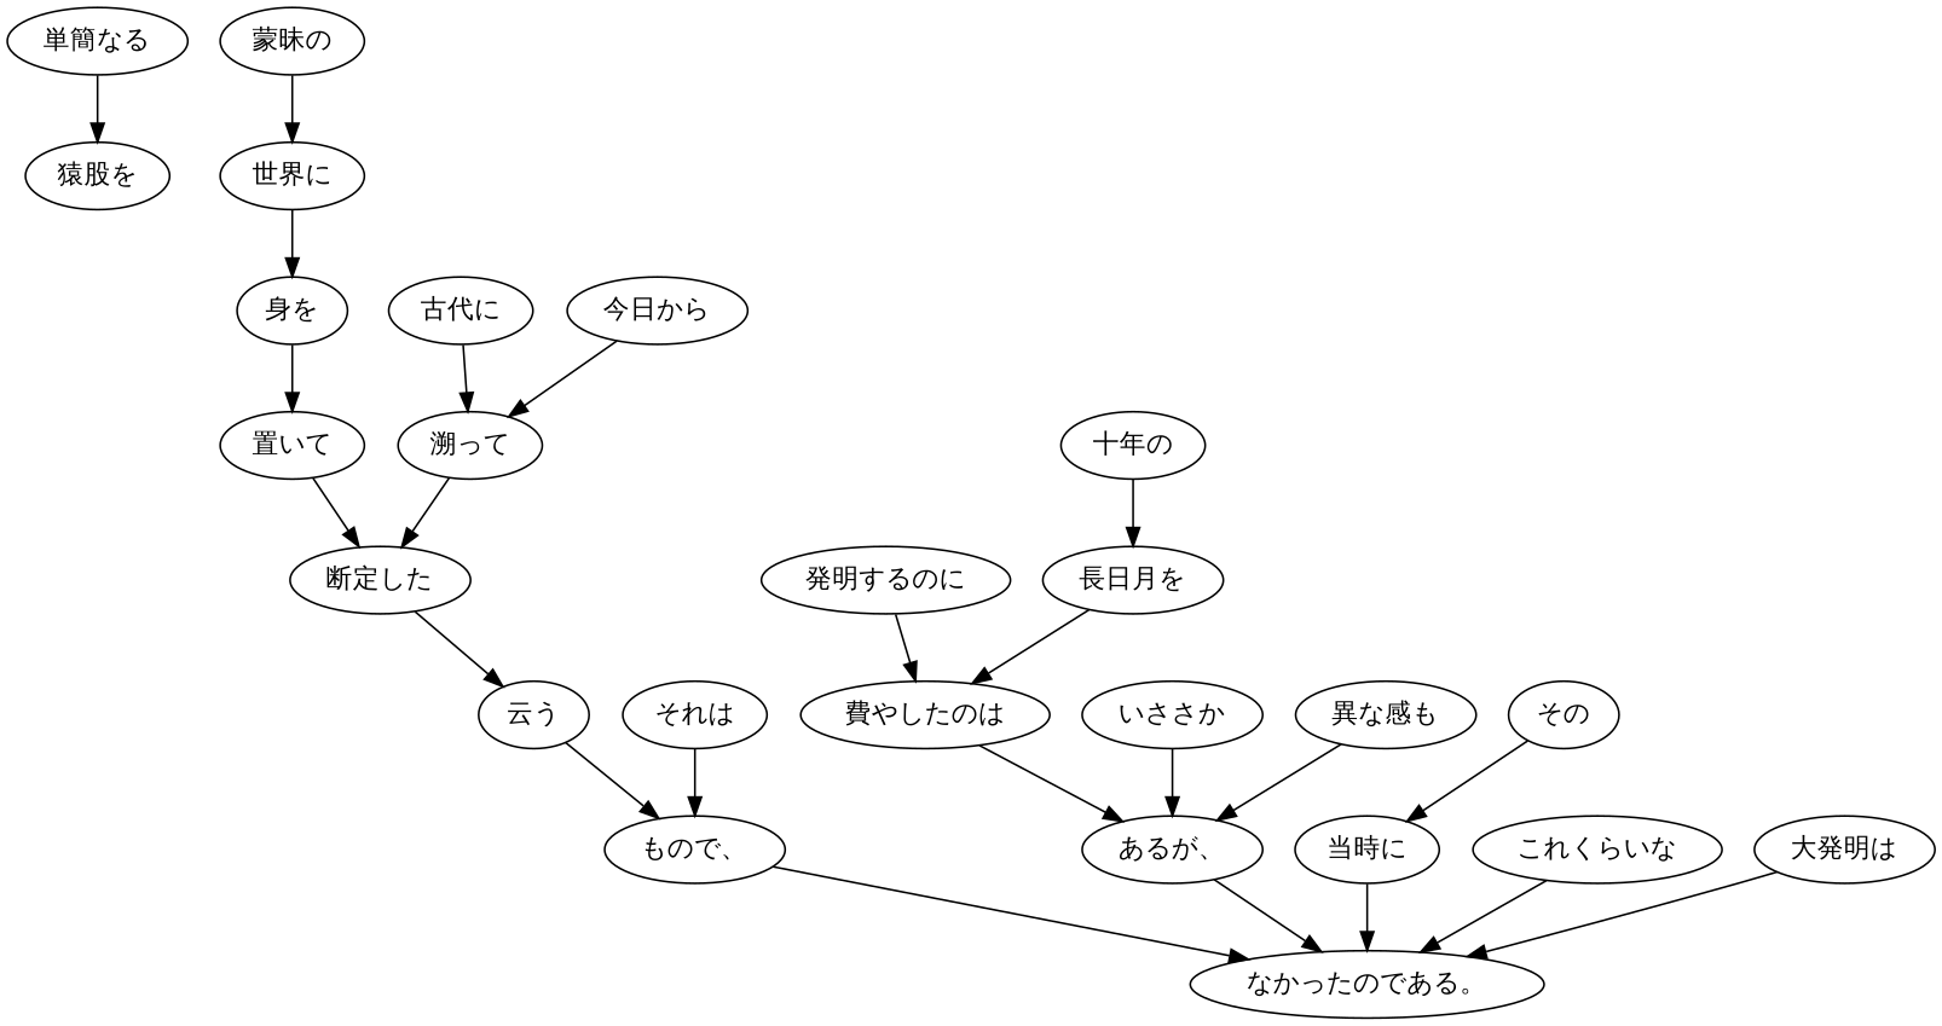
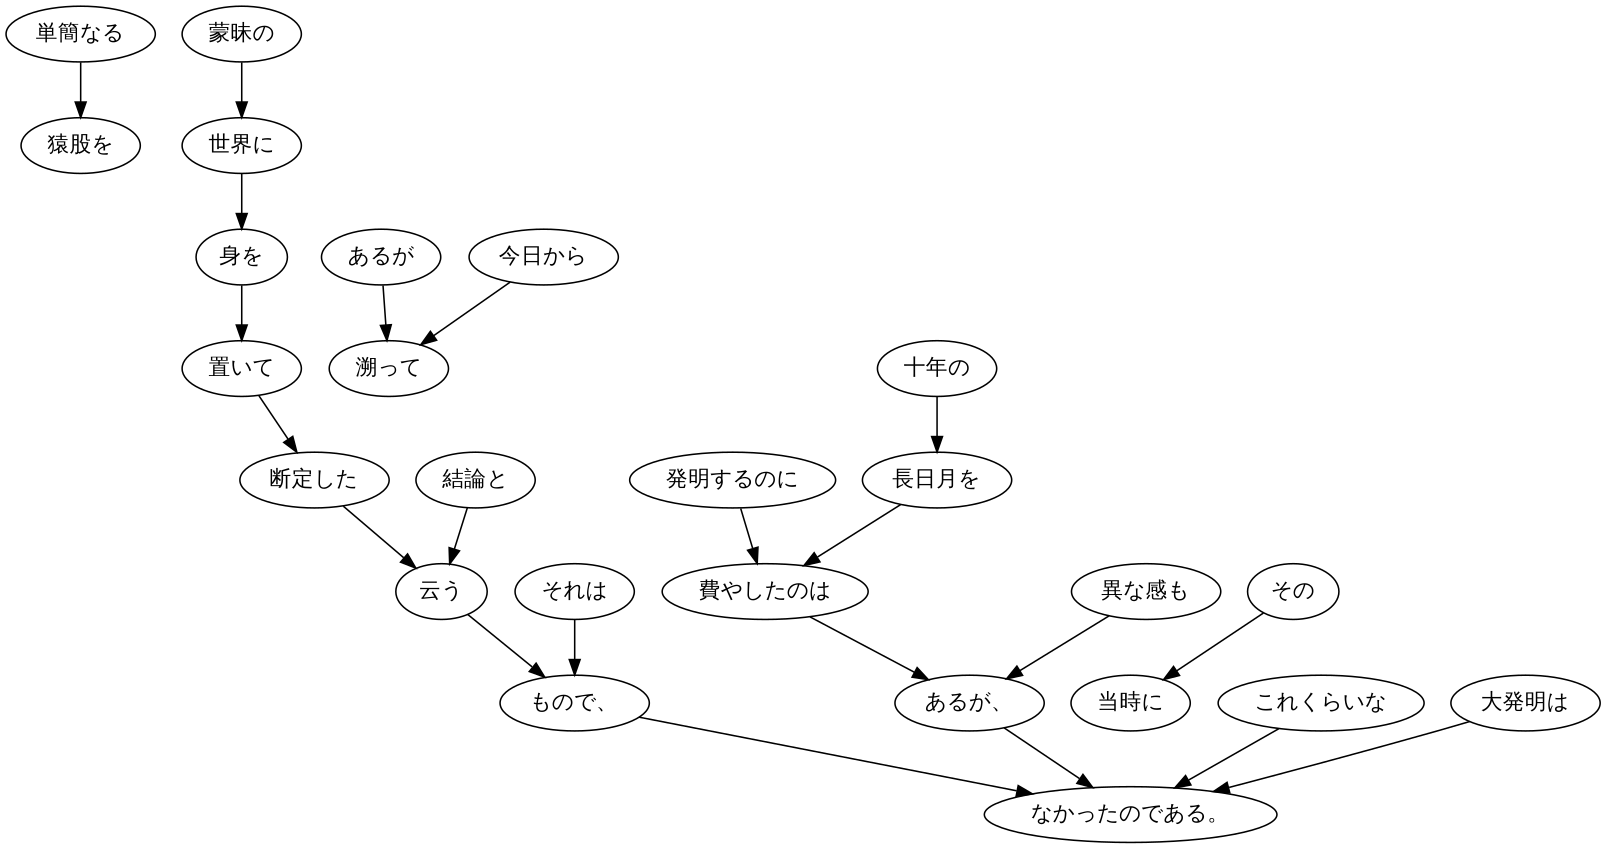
  digraph {
    fontname=Roboto
    node [fontname=Roboto]
    edge [fontname=Roboto]
    n1 [label="単簡なる"]
    n2 [label="猿股を"]
    n3 [label="発明するのに"]
    n4 [label="費やしたのは"]
    n5 [label="あるが、"]
    n6 [label="十年の"]
    n7 [label="長日月を"]
    n8 [label="なかったのである。"]
-   n9 [label="いささか"]
    n10 [label="異な感も"]
    n11 [label="それは"]
    n12 [label="もので、"]
    n13 [label="今日から"]
    n14 [label="溯って"]
    n15 [label="断定した"]
-   n16 [label="古代に"]
+   n16 [label="あるが"]
    n17 [label="云う"]
    n18 [label="身を"]
    n19 [label="置いて"]
    n20 [label="蒙昧の"]
    n21 [label="世界に"]
+   n22 [label="結論と"]
    n23 [label="その"]
    n24 [label="当時に"]
    n25 [label="これくらいな"]
    n26 [label="大発明は"]
    n1 -> n2
    n3 -> n4
    n4 -> n5
    n5 -> n8
    n6 -> n7
    n7 -> n4
-   n9 -> n5
    n10 -> n5
    n11 -> n12
    n12 -> n8
    n13 -> n14
-   n14 -> n15
    n15 -> n17
    n16 -> n14
    n17 -> n12
    n18 -> n19
    n19 -> n15
    n20 -> n21
    n21 -> n18
+   n22 -> n17
    n23 -> n24
-   n24 -> n8
    n25 -> n8
    n26 -> n8
  }
